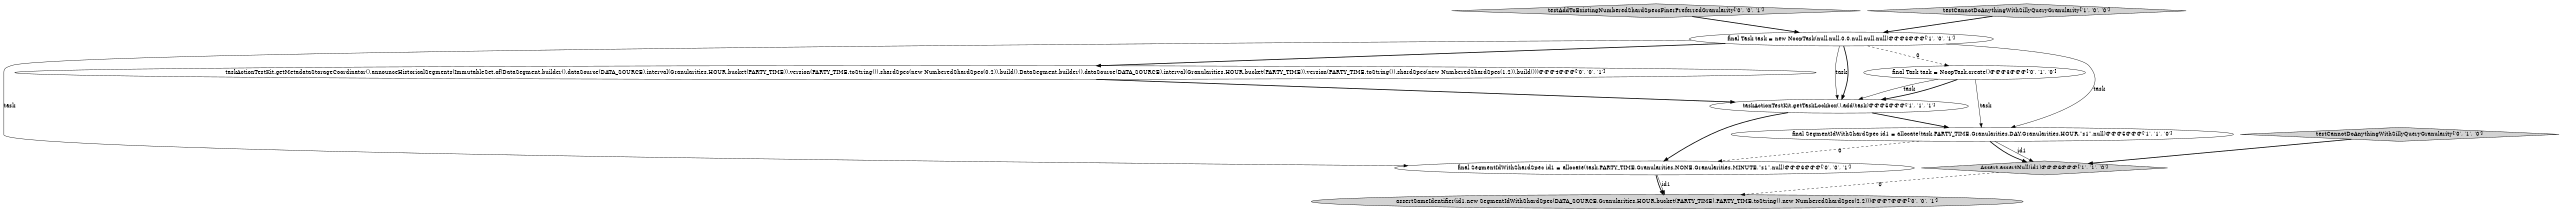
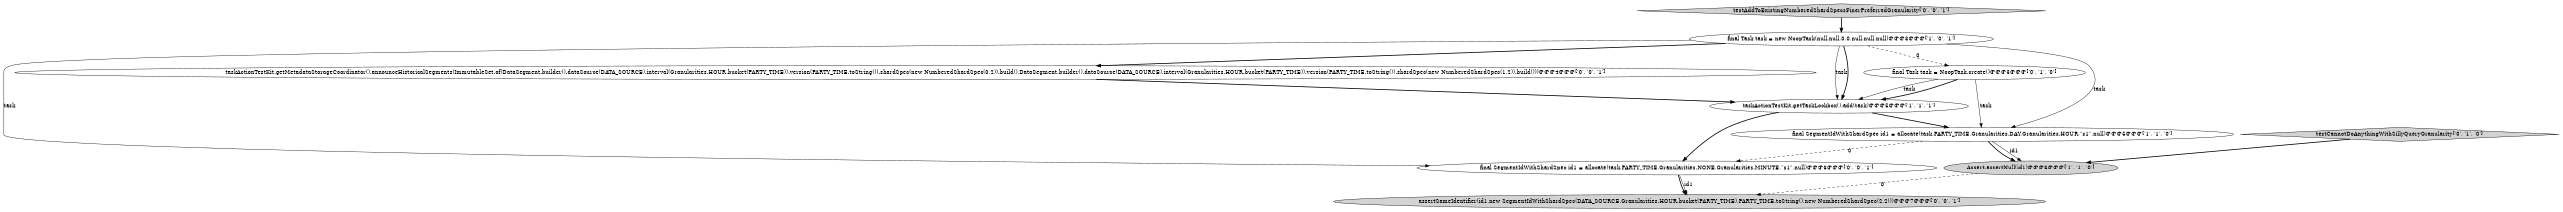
  digraph {
    node [fillcolor=white shape=ellipse style=filled]
    edge [style=bold]
-   n1 [fillcolor=lightgray label="Assert.assertNull(id1)@@@6@@@['1', '1', '0']" shape=diamond]
+   n1 [fillcolor=lightgray label="Assert.assertNull(id1)@@@6@@@['1', '1', '0']"]
    n2 [fillcolor=lightgray label="assertSameIdentifier(id1,new SegmentIdWithShardSpec(DATA_SOURCE,Granularities.HOUR.bucket(PARTY_TIME),PARTY_TIME.toString(),new NumberedShardSpec(2,2)))@@@7@@@['0', '0', '1']"]
    n3 [label="final Task task = new NoopTask(null,null,0,0,null,null,null)@@@3@@@['1', '0', '1']"]
    n4 [label="taskActionTestKit.getMetadataStorageCoordinator().announceHistoricalSegments(ImmutableSet.of(DataSegment.builder().dataSource(DATA_SOURCE).interval(Granularities.HOUR.bucket(PARTY_TIME)).version(PARTY_TIME.toString()).shardSpec(new NumberedShardSpec(0,2)).build(),DataSegment.builder().dataSource(DATA_SOURCE).interval(Granularities.HOUR.bucket(PARTY_TIME)).version(PARTY_TIME.toString()).shardSpec(new NumberedShardSpec(1,2)).build()))@@@4@@@['0', '0', '1']"]
    n5 [label="final SegmentIdWithShardSpec id1 = allocate(task,PARTY_TIME,Granularities.NONE,Granularities.MINUTE,\"s1\",null)@@@6@@@['0', '0', '1']"]
    n6 [label="taskActionTestKit.getTaskLockbox().add(task)@@@5@@@['1', '1', '1']"]
    n7 [label="final Task task = NoopTask.create()@@@3@@@['0', '1', '0']"]
    n8 [label="final SegmentIdWithShardSpec id1 = allocate(task,PARTY_TIME,Granularities.DAY,Granularities.HOUR,\"s1\",null)@@@5@@@['1', '1', '0']"]
    n9 [fillcolor=lightgray label="testAddToExistingNumberedShardSpecsFinerPreferredGranularity['0', '0', '1']" shape=diamond]
-   n10 [fillcolor=lightgray label="testCannotDoAnythingWithSillyQueryGranularity['1', '0', '0']" shape=diamond]
    n11 [fillcolor=lightgray label="testCannotDoAnythingWithSillyQueryGranularity['0', '1', '0']" shape=diamond]
    n1 -> n2 [label=0 style=dashed]
    n3 -> n4
    n3 -> n5 [label=task style=solid]
    n3 -> n6 [label=task style=solid]
    n3 -> n6
    n3 -> n7 [label=0 style=dashed]
    n3 -> n8 [label=task style=solid]
    n4 -> n6
    n5 -> n2 [label=id1 style=solid]
    n5 -> n2
    n6 -> n5
    n6 -> n8
    n7 -> n6
    n7 -> n6 [label=task style=solid]
    n7 -> n8 [label=task style=solid]
    n8 -> n1 [label=id1 style=solid]
    n8 -> n1
    n8 -> n5 [label=0 style=dashed]
    n9 -> n3
-   n10 -> n3
    n11 -> n1
  }
